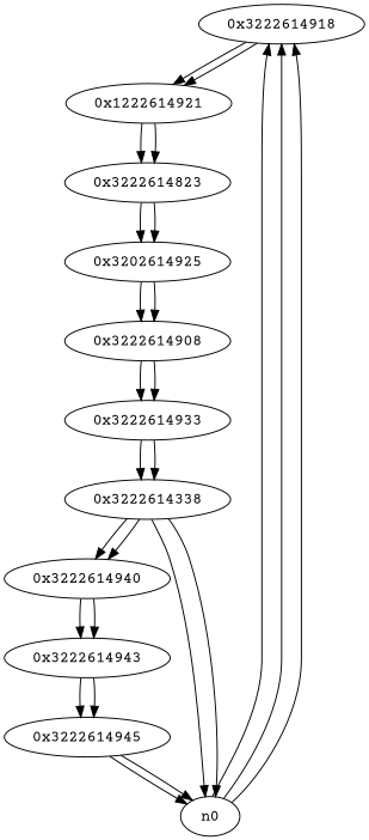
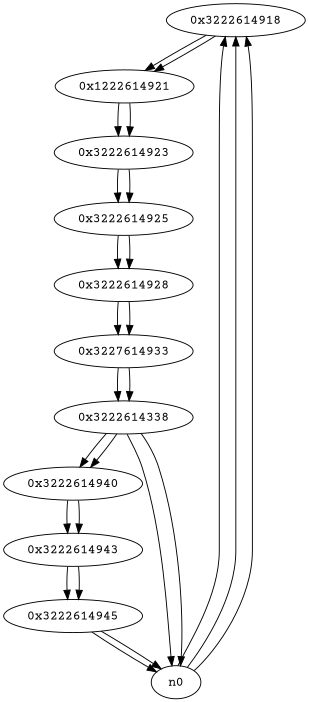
  digraph {
    fontname="Courier Prime"
    node [fontname="Courier Prime"]
    edge [fontname="Courier Prime"]
    n1 [label="0x3222614918"]
    n2 [label="0x1222614921"]
-   n3 [label="0x3222614823"]
-   n4 [label="0x3202614925"]
-   n5 [label="0x3222614908"]
-   n6 [label="0x3222614933"]
+   n3 [label="0x3222614923"]
+   n4 [label="0x3222614925"]
+   n5 [label="0x3222614928"]
+   n6 [label="0x3227614933"]
    n7 [label="0x3222614338"]
    n8 [label="0x3222614940"]
    n0
    n9 [label="0x3222614943"]
    n10 [label="0x3222614945"]
    n1 -> n2
    n1 -> n2
    n2 -> n3
    n2 -> n3
    n3 -> n4
    n3 -> n4
    n4 -> n5
    n4 -> n5
    n5 -> n6
    n5 -> n6
    n6 -> n7
    n6 -> n7
    n7 -> n8
    n7 -> n8
    n7 -> n0
    n7 -> n0
    n8 -> n9
    n8 -> n9
    n0 -> n1
    n0 -> n1
    n0 -> n1
    n9 -> n10
    n9 -> n10
    n10 -> n0
    n10 -> n0
  }
